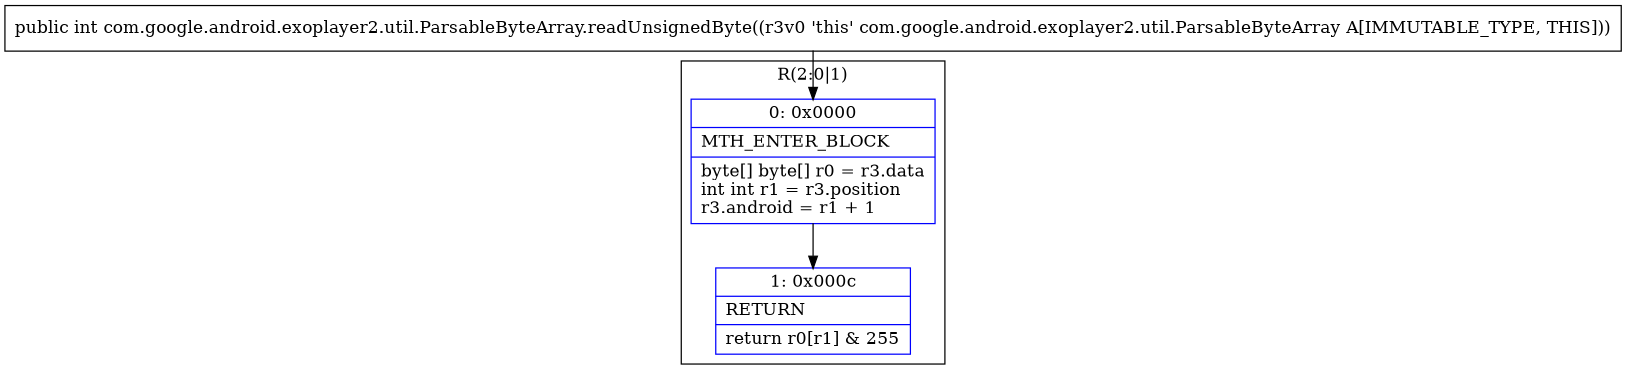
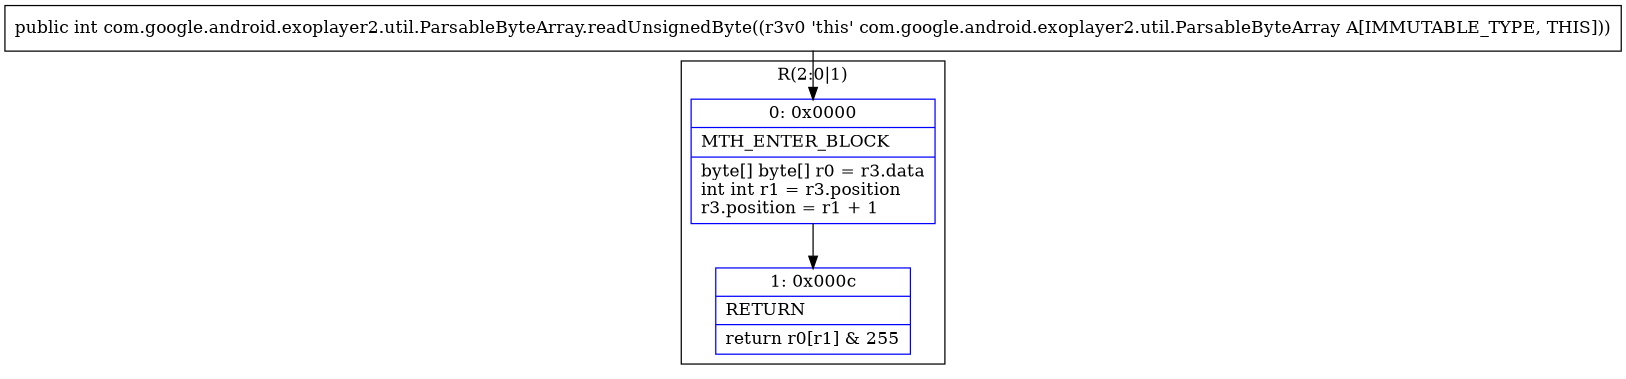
  digraph {
    node [color=blue shape=record]
-   n1 [label="{0\:\ 0x0000|MTH_ENTER_BLOCK\l|byte[] byte[] r0 = r3.data\lint int r1 = r3.position\lr3.android = r1 + 1\l}"]
+   n1 [label="{0\:\ 0x0000|MTH_ENTER_BLOCK\l|byte[] byte[] r0 = r3.data\lint int r1 = r3.position\lr3.position = r1 + 1\l}"]
    n2 [label="{1\:\ 0x000c|RETURN\l|return r0[r1] & 255\l}"]
    n3 [label="{public int com.google.android.exoplayer2.util.ParsableByteArray.readUnsignedByte((r3v0 'this' com.google.android.exoplayer2.util.ParsableByteArray A[IMMUTABLE_TYPE, THIS])) }" color=""]
    subgraph cluster_1 {
      label="R(2:0|1)"
      n1
      n2
    }
    n1 -> n2
    n3 -> n1
  }
